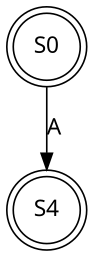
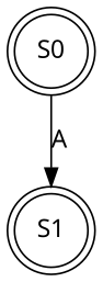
  digraph {
    fontname="Noto Sans"
    node [shape=doublecircle fontname="Noto Sans"]
    n1 [label=S0]
-   n2 [label=S4]
+   n2 [label=S1]
    n1 -> n2 [label=A fontname="Noto Sans"]
  }
